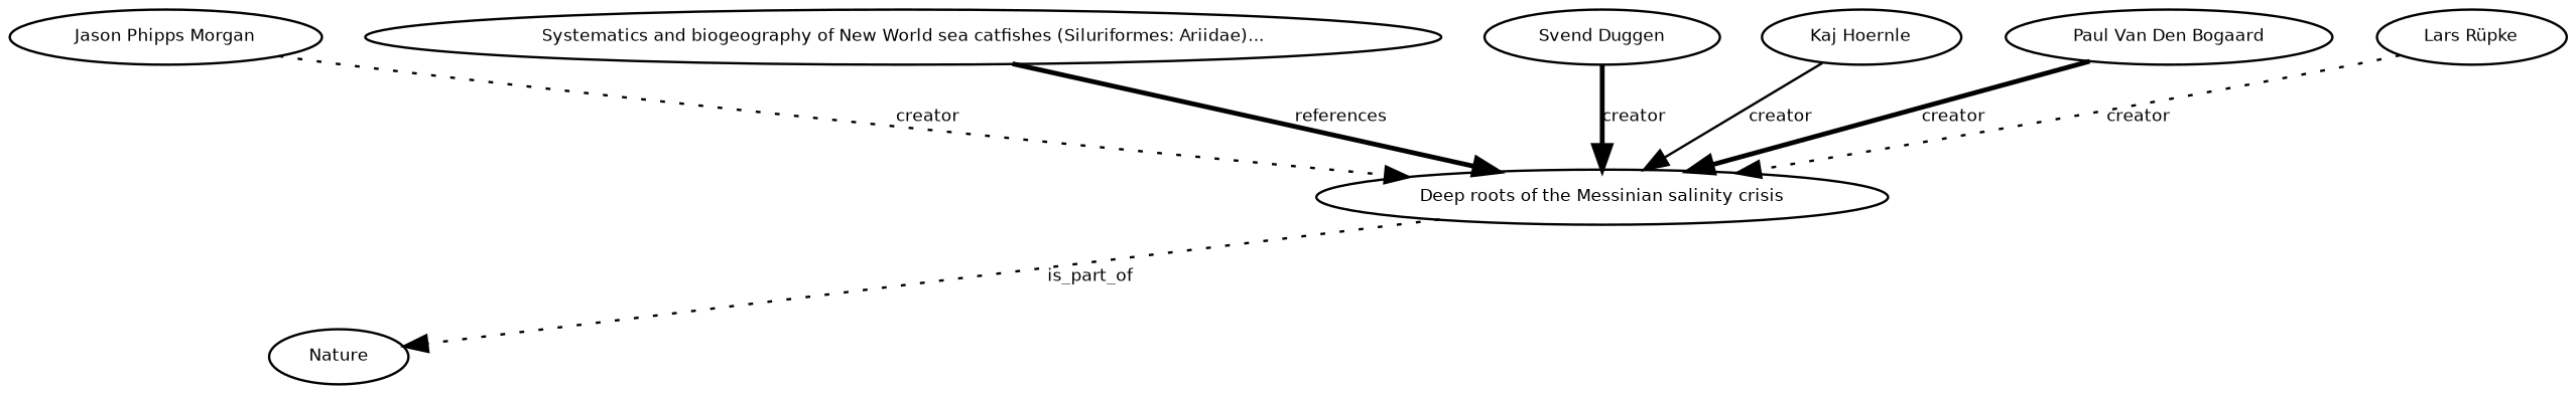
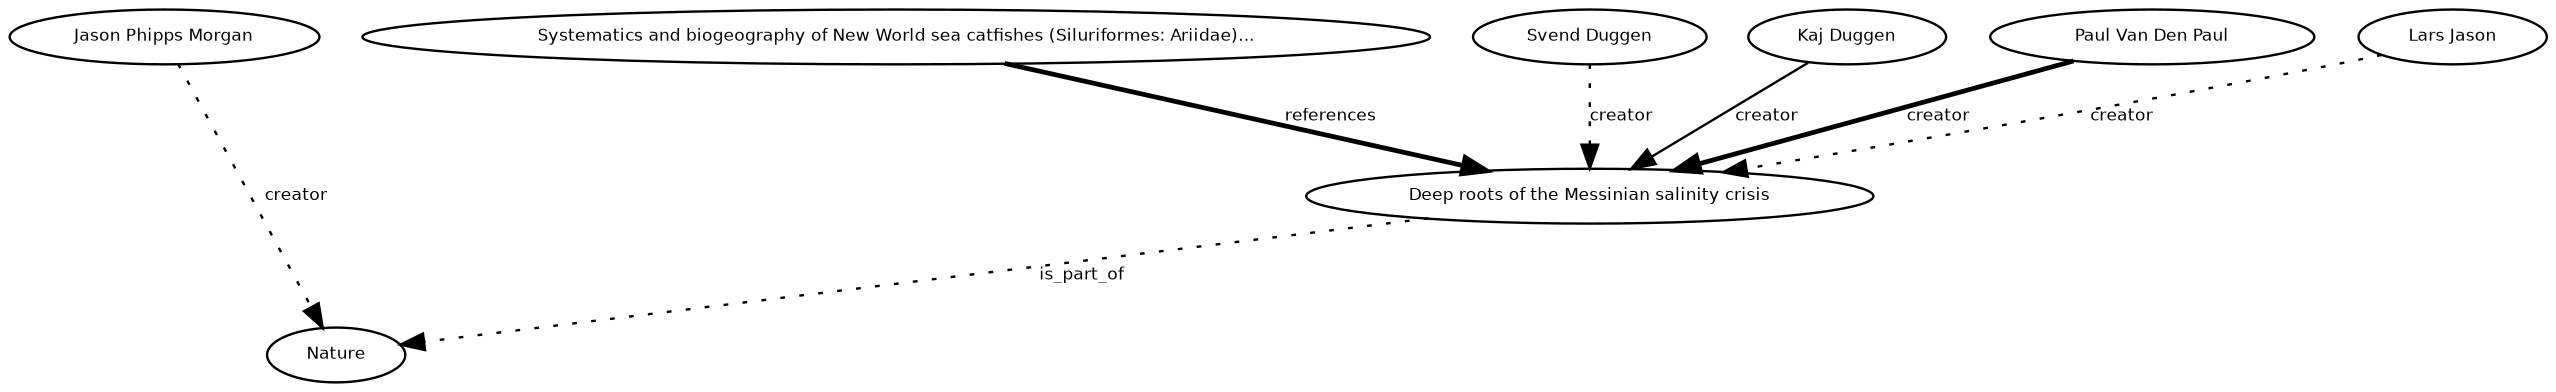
  digraph {
    node [fontname=Helvetica fontsize=7]
    edge [fontname=Helvetica fontsize=7 style=dotted]
    n1 [height=0.27433100247 label="Deep roots of the Messinian salinity crisis" width=0.27433100247]
    n2 [height=0.27433100247 label=Nature width=0.27433100247]
    n3 [height=0.27433100247 label="Systematics and biogeography of New World sea catfishes (Siluriformes: Ariidae)..." width=0.27433100247]
    n4 [height=0.27433100247 label="Svend Duggen" width=0.27433100247]
-   n5 [height=0.27433100247 label="Kaj Hoernle" width=0.27433100247]
-   n6 [height=0.27433100247 label="Paul Van Den Bogaard" width=0.27433100247]
-   n7 [height=0.27433100247 label="Lars Rüpke" width=0.27433100247]
+   n5 [height=0.27433100247 label="Kaj Duggen" width=0.27433100247]
+   n6 [height=0.27433100247 label="Paul Van Den Paul" width=0.27433100247]
+   n7 [height=0.27433100247 label="Lars Jason" width=0.27433100247]
    n8 [height=0.27433100247 label="Jason Phipps Morgan" width=0.27433100247]
    n1 -> n2 [label=is_part_of]
    n3 -> n1 [label=references style=bold]
-   n4 -> n1 [label=creator style=bold]
+   n4 -> n1 [label=creator]
    n5 -> n1 [label=creator style=solid]
    n6 -> n1 [label=creator style=bold]
    n7 -> n1 [label=creator]
-   n8 -> n1 [label=creator]
+   n8 -> n2 [label=creator]
  }
